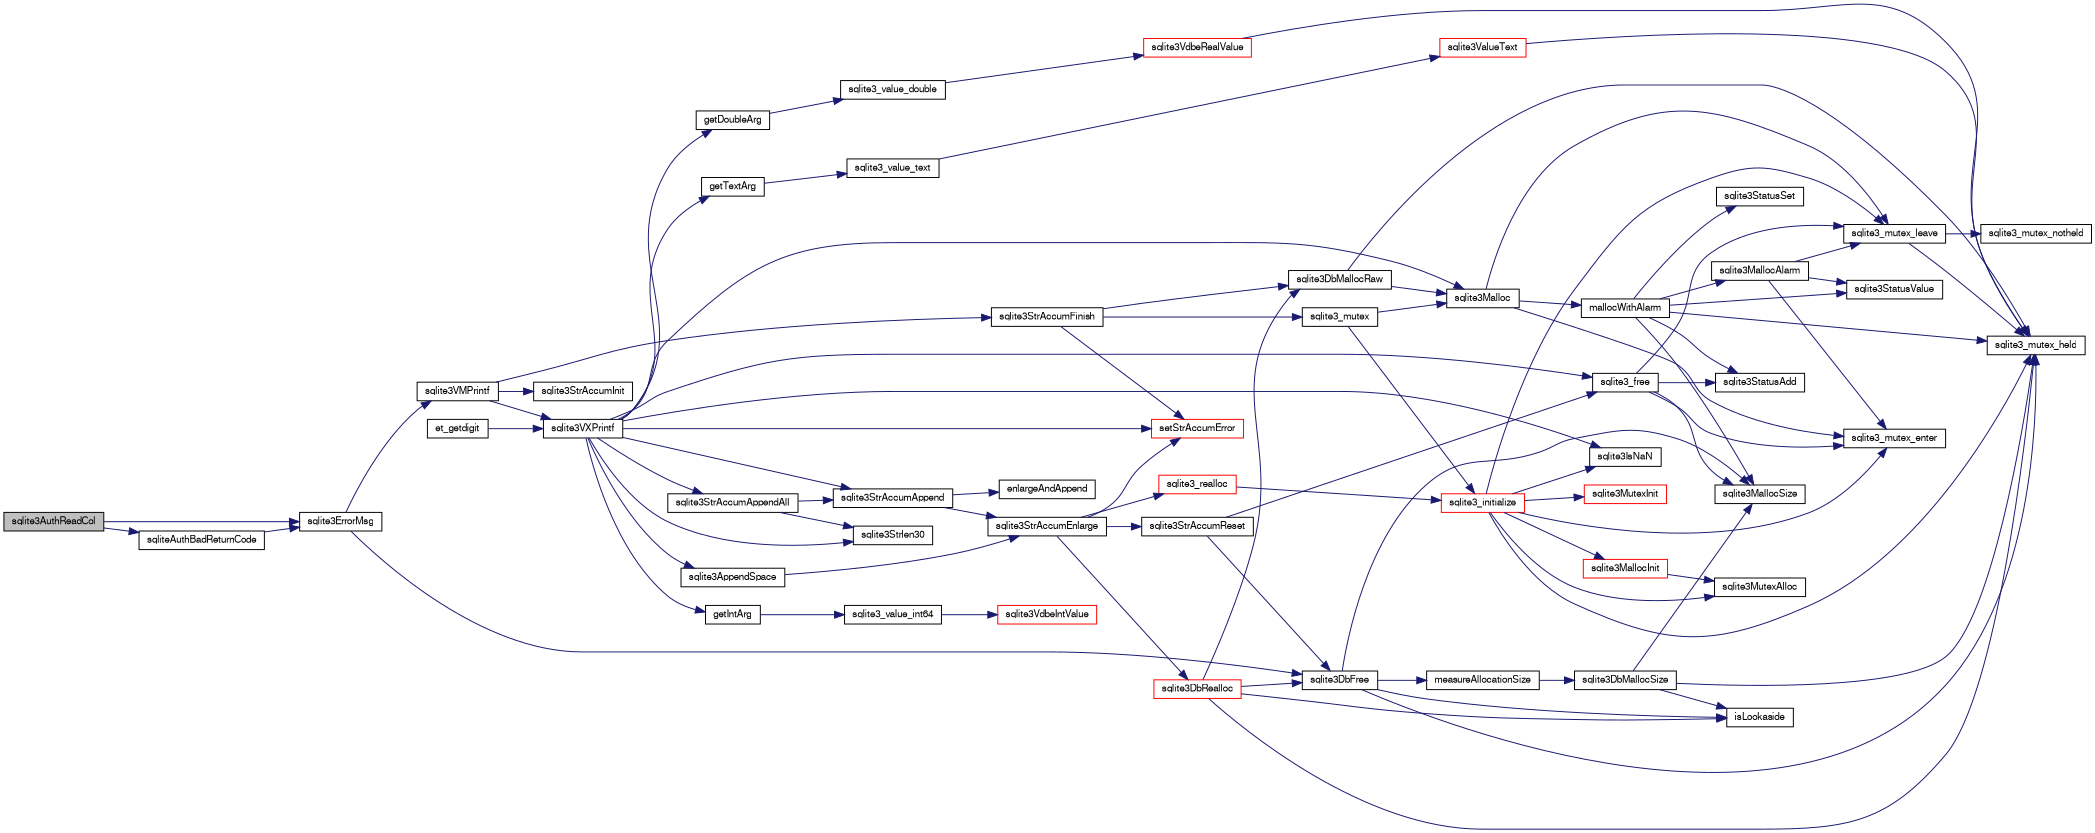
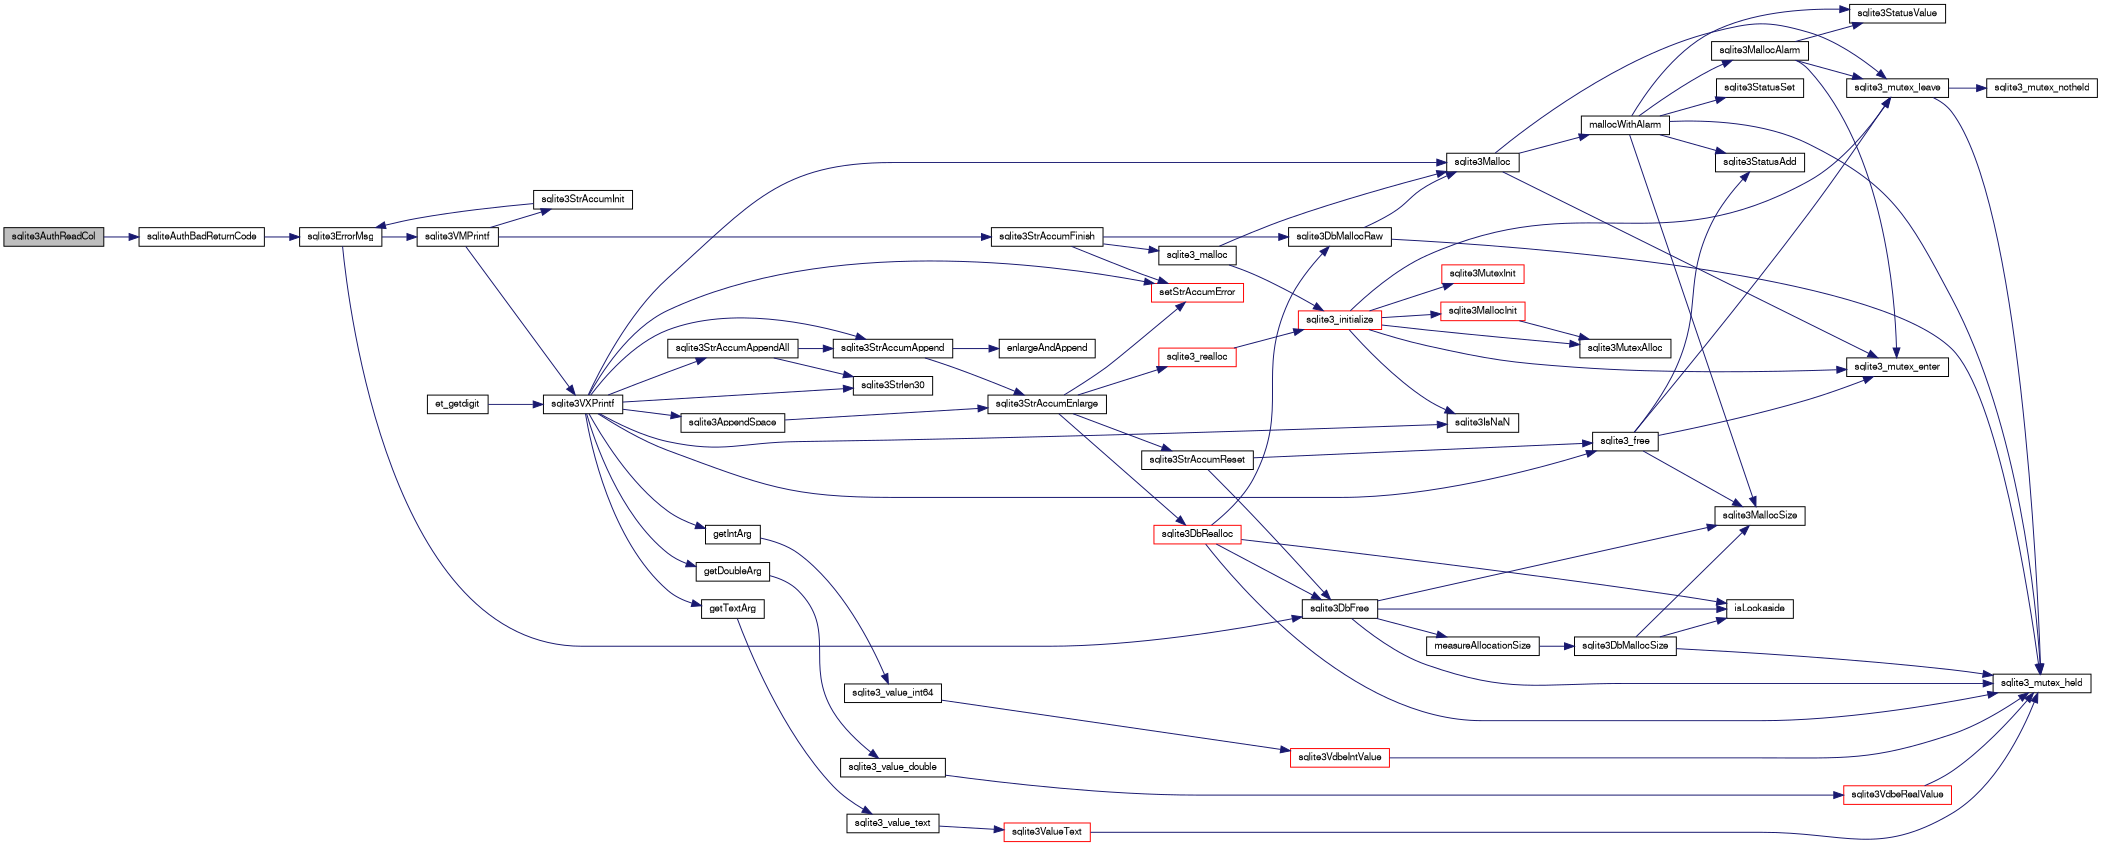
  digraph {
    rankdir=LR
    node [color=black fillcolor=white fontname=FreeSans fontsize=10 shape=record style=filled]
    edge [color=midnightblue fontname=FreeSans fontsize=10 labelfontname=FreeSans labelfontsize=10 style=solid]
    n1 [fillcolor=grey75 fontcolor=black height=0.2 label=sqlite3AuthReadCol width=0.4]
    n2 [height=0.2 label=sqlite3ErrorMsg width=0.4]
    n3 [height=0.2 label=sqliteAuthBadReturnCode width=0.4]
    n4 [height=0.2 label=sqlite3VMPrintf width=0.4]
    n5 [height=0.2 label=sqlite3DbFree width=0.4]
    n6 [height=0.2 label=sqlite3StrAccumInit width=0.4]
    n7 [height=0.2 label=sqlite3VXPrintf width=0.4]
    n8 [height=0.2 label=sqlite3StrAccumFinish width=0.4]
    n9 [height=0.2 label=sqlite3_mutex_held width=0.4]
    n10 [height=0.2 label=measureAllocationSize width=0.4]
    n11 [height=0.2 label=isLookaside width=0.4]
    n12 [height=0.2 label=sqlite3MallocSize width=0.4]
    n13 [height=0.2 label=sqlite3StrAccumAppend width=0.4]
    n14 [color=red height=0.2 label=setStrAccumError width=0.4]
    n15 [height=0.2 label=sqlite3_free width=0.4]
    n16 [height=0.2 label=sqlite3Malloc width=0.4]
    n17 [height=0.2 label=sqlite3IsNaN width=0.4]
    n18 [height=0.2 label=getIntArg width=0.4]
    n19 [height=0.2 label=getDoubleArg width=0.4]
    n20 [height=0.2 label=sqlite3Strlen30 width=0.4]
    n21 [height=0.2 label=getTextArg width=0.4]
    n22 [height=0.2 label=sqlite3StrAccumAppendAll width=0.4]
    n23 [height=0.2 label=sqlite3AppendSpace width=0.4]
    n24 [height=0.2 label=sqlite3DbMallocRaw width=0.4]
-   n25 [height=0.2 label=sqlite3_mutex width=0.4]
+   n25 [height=0.2 label=sqlite3_malloc width=0.4]
    n26 [height=0.2 label=enlargeAndAppend width=0.4]
    n27 [height=0.2 label=sqlite3StrAccumEnlarge width=0.4]
    n28 [height=0.2 label=sqlite3_mutex_enter width=0.4]
    n29 [height=0.2 label=sqlite3StatusAdd width=0.4]
    n30 [height=0.2 label=sqlite3_mutex_leave width=0.4]
    n31 [height=0.2 label=mallocWithAlarm width=0.4]
    n32 [height=0.2 label=sqlite3_value_int64 width=0.4]
    n33 [height=0.2 label=sqlite3_value_double width=0.4]
    n34 [height=0.2 label=et_getdigit width=0.4]
    n35 [height=0.2 label=sqlite3_value_text width=0.4]
    n36 [height=0.2 label=sqlite3StrAccumReset width=0.4]
    n37 [color=red height=0.2 label=sqlite3DbRealloc width=0.4]
    n38 [color=red height=0.2 label=sqlite3_realloc width=0.4]
    n39 [color=red height=0.2 label=sqlite3_initialize width=0.4]
    n40 [height=0.2 label=sqlite3DbMallocSize width=0.4]
    n41 [height=0.2 label=sqlite3_mutex_notheld width=0.4]
    n42 [height=0.2 label=sqlite3StatusSet width=0.4]
    n43 [height=0.2 label=sqlite3StatusValue width=0.4]
    n44 [height=0.2 label=sqlite3MallocAlarm width=0.4]
    n45 [color=red height=0.2 label=sqlite3MutexInit width=0.4]
    n46 [height=0.2 label=sqlite3MutexAlloc width=0.4]
    n47 [color=red height=0.2 label=sqlite3MallocInit width=0.4]
    n48 [color=red height=0.2 label=sqlite3VdbeIntValue width=0.4]
    n49 [color=red height=0.2 label=sqlite3VdbeRealValue width=0.4]
    n50 [color=red height=0.2 label=sqlite3ValueText width=0.4]
-   n1 -> n2
+   n6 -> n2
    n1 -> n3
    n2 -> n4
    n2 -> n5
    n3 -> n2
    n4 -> n6
    n4 -> n7
    n4 -> n8
    n5 -> n9
    n5 -> n10
    n5 -> n11
    n5 -> n12
    n7 -> n13
    n7 -> n14
    n7 -> n15
    n7 -> n16
    n7 -> n17
    n7 -> n18
    n7 -> n19
    n7 -> n20
    n7 -> n21
    n7 -> n22
    n7 -> n23
    n8 -> n14
    n8 -> n24
    n8 -> n25
    n10 -> n40
    n13 -> n26
    n13 -> n27
    n15 -> n12
    n15 -> n28
    n15 -> n29
    n15 -> n30
    n16 -> n28
    n16 -> n30
    n16 -> n31
    n18 -> n32
    n19 -> n33
    n21 -> n35
    n22 -> n13
    n22 -> n20
    n23 -> n27
    n24 -> n9
    n24 -> n16
    n25 -> n16
    n25 -> n39
    n27 -> n14
    n27 -> n36
    n27 -> n37
    n27 -> n38
    n30 -> n9
    n30 -> n41
    n31 -> n9
    n31 -> n12
    n31 -> n29
    n31 -> n42
    n31 -> n43
    n31 -> n44
    n32 -> n48
    n33 -> n49
    n34 -> n7
    n35 -> n50
    n36 -> n5
    n36 -> n15
    n37 -> n5
    n37 -> n9
    n37 -> n11
    n37 -> n24
    n38 -> n39
    n39 -> n17
    n39 -> n28
    n39 -> n30
    n39 -> n45
    n39 -> n46
    n39 -> n47
    n40 -> n9
    n40 -> n11
    n40 -> n12
    n44 -> n28
    n44 -> n30
    n44 -> n43
    n47 -> n46
-   n39 -> n9
+   n48 -> n9
    n49 -> n9
    n50 -> n9
  }
